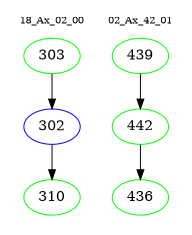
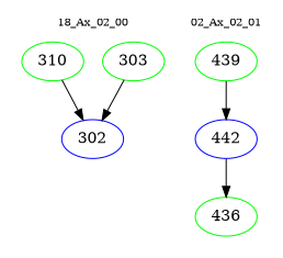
  digraph {
    node [color=green]
    edge [color=black]
    n1 [label=303]
    n2 [color=blue label=302]
    n3 [label=310]
    n4 [label=439]
-   n5 [label=442]
+   n5 [color=blue label=442]
    n6 [label=436]
    subgraph cluster_1 {
      color=white
      fontsize=10
      label="18_Ax_02_00"
      n1
      n2
      n3
    }
    subgraph cluster_2 {
      color=white
      fontsize=10
-     label="02_Ax_42_01"
+     label="02_Ax_02_01"
      n4
      n5
      n6
    }
    n1 -> n2
-   n2 -> n3
+   n3 -> n2
    n4 -> n5
    n5 -> n6
  }
